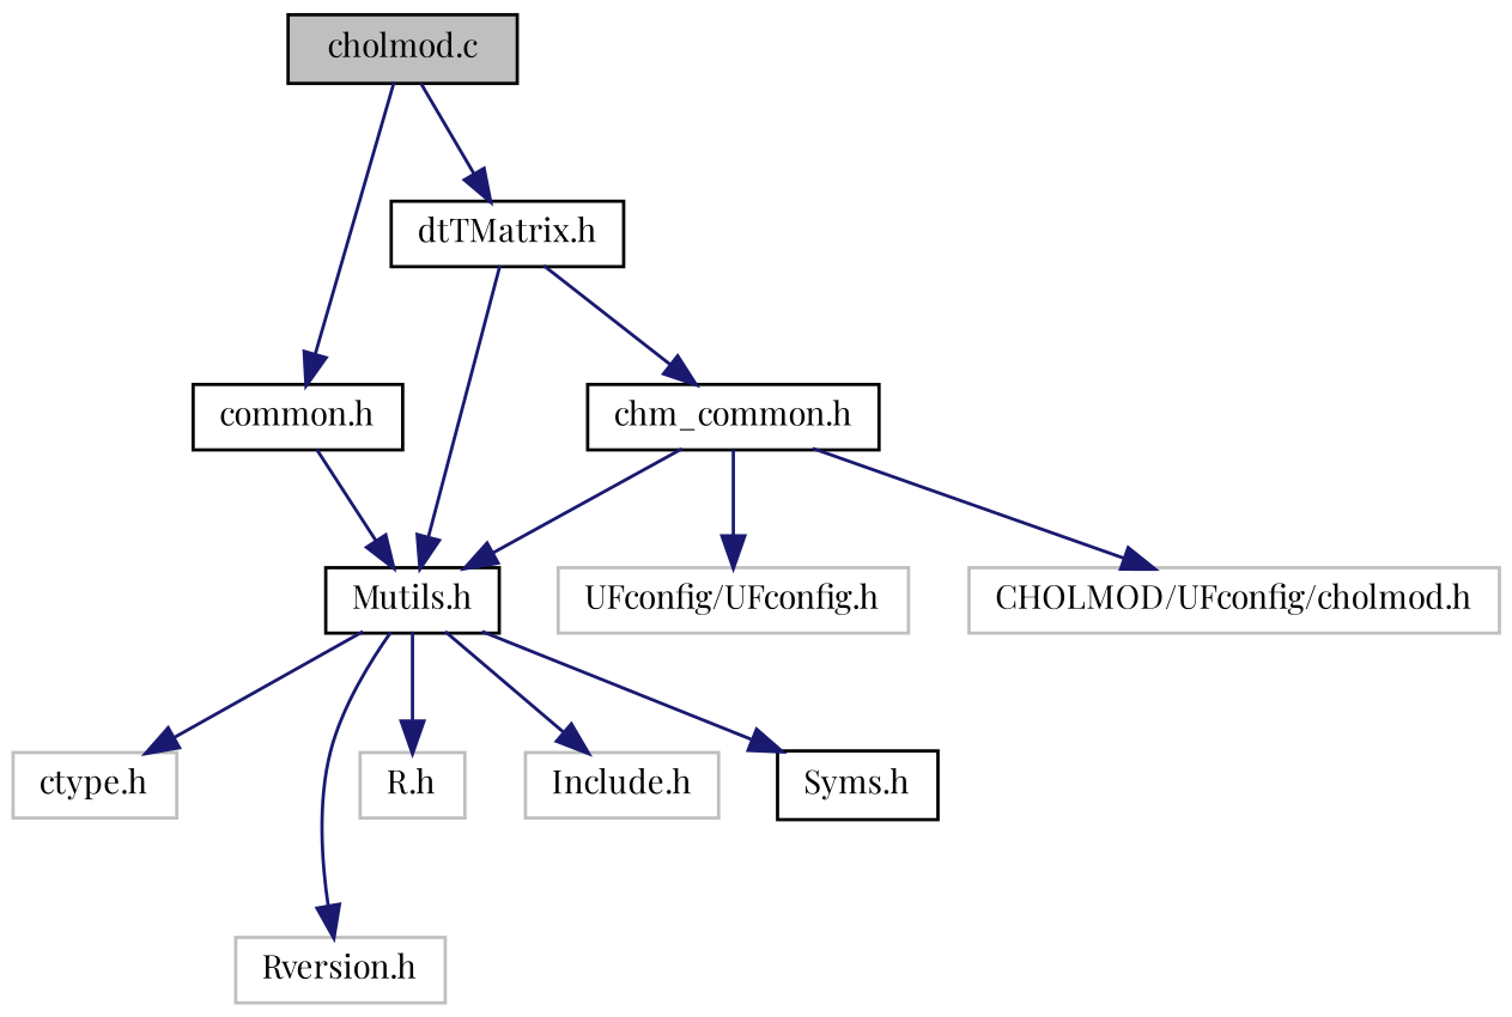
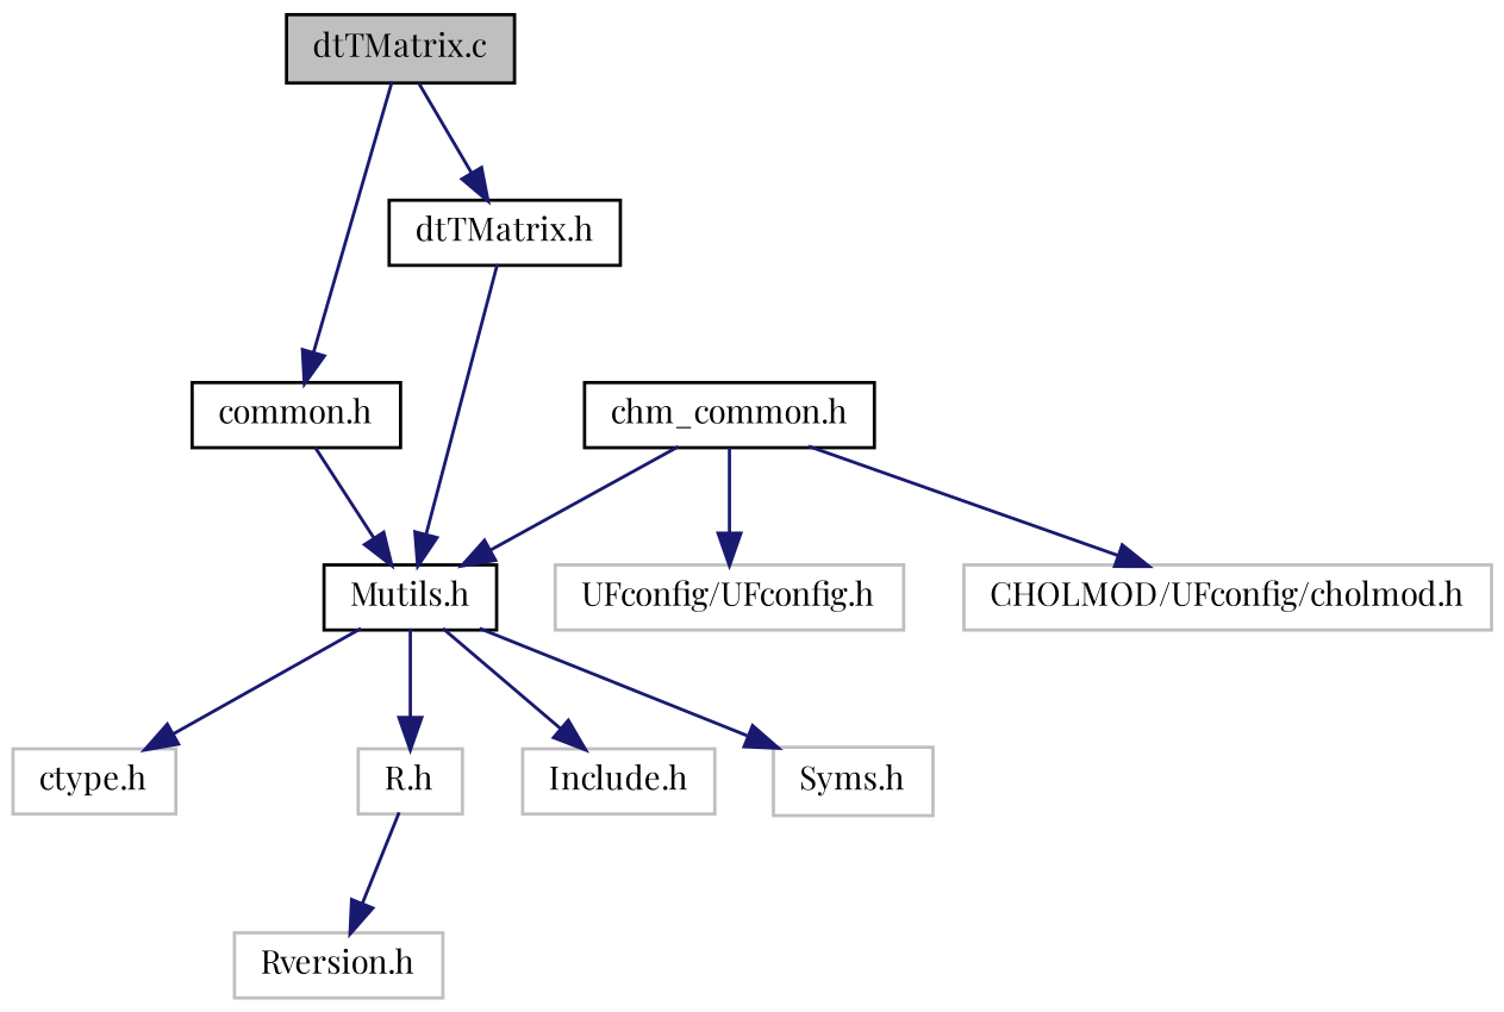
  digraph {
    fontname="Playfair Display"
    node [color=black fillcolor=white fontname="Playfair Display" fontsize=10 shape=record style=filled]
    edge [color=midnightblue fontname="Playfair Display" fontsize=10 labelfontname=FreeSans labelfontsize=10 style=solid]
-   n1 [fillcolor=grey75 fontcolor=black height=0.2 label="cholmod.c" width=0.4]
+   n1 [fillcolor=grey75 fontcolor=black height=0.2 label="dtTMatrix.c" width=0.4]
    n2 [height=0.2 label="dtTMatrix.h" width=0.4]
    n3 [height=0.2 label="common.h" width=0.4]
    n4 [height=0.2 label="Mutils.h" width=0.4]
    n5 [height=0.2 label="chm_common.h" width=0.4]
    n6 [color=grey75 height=0.2 label="ctype.h" width=0.4]
    n7 [color=grey75 height=0.2 label="R.h" width=0.4]
    n8 [color=grey75 height=0.2 label="Rversion.h" width=0.4]
    n9 [color=grey75 height=0.2 label="Include.h" width=0.4]
-   n10 [height=0.2 label="Syms.h" width=0.4]
+   n10 [color=grey75 height=0.2 label="Syms.h" width=0.4]
    n11 [color=grey75 height=0.2 label="UFconfig/UFconfig.h" width=0.4]
    n12 [color=grey75 height=0.2 label="CHOLMOD/UFconfig/cholmod.h" width=0.4]
    n1 -> n2
    n1 -> n3
    n2 -> n4
-   n2 -> n5
    n3 -> n4
    n4 -> n6
    n4 -> n7
-   n4 -> n8
+   n7 -> n8
    n4 -> n9
    n4 -> n10
    n5 -> n4
    n5 -> n11
    n5 -> n12
  }
